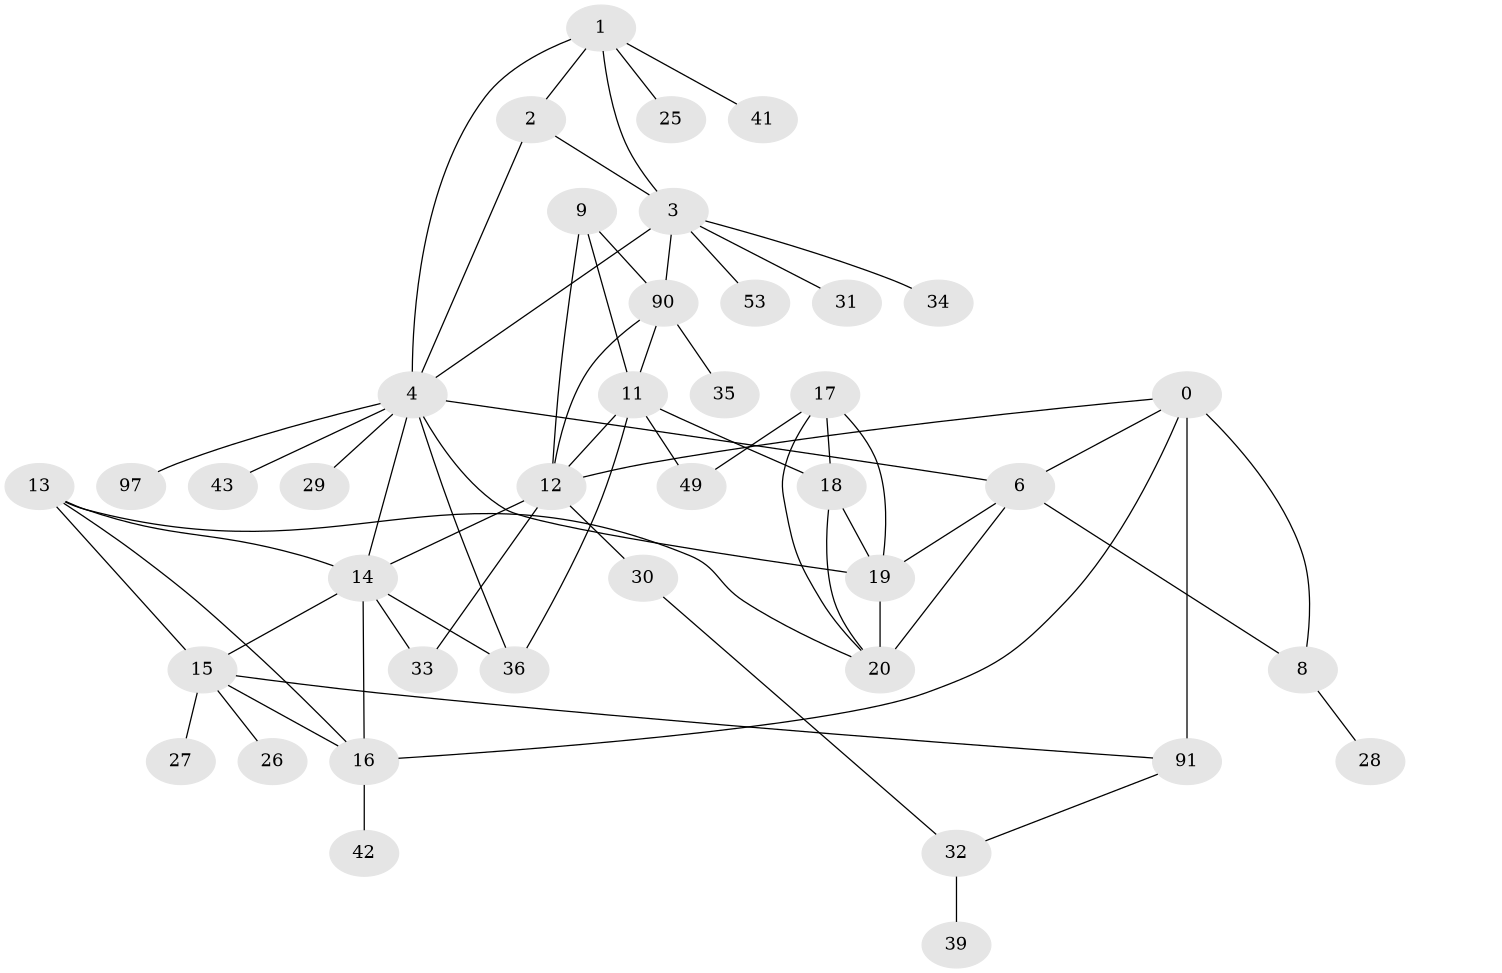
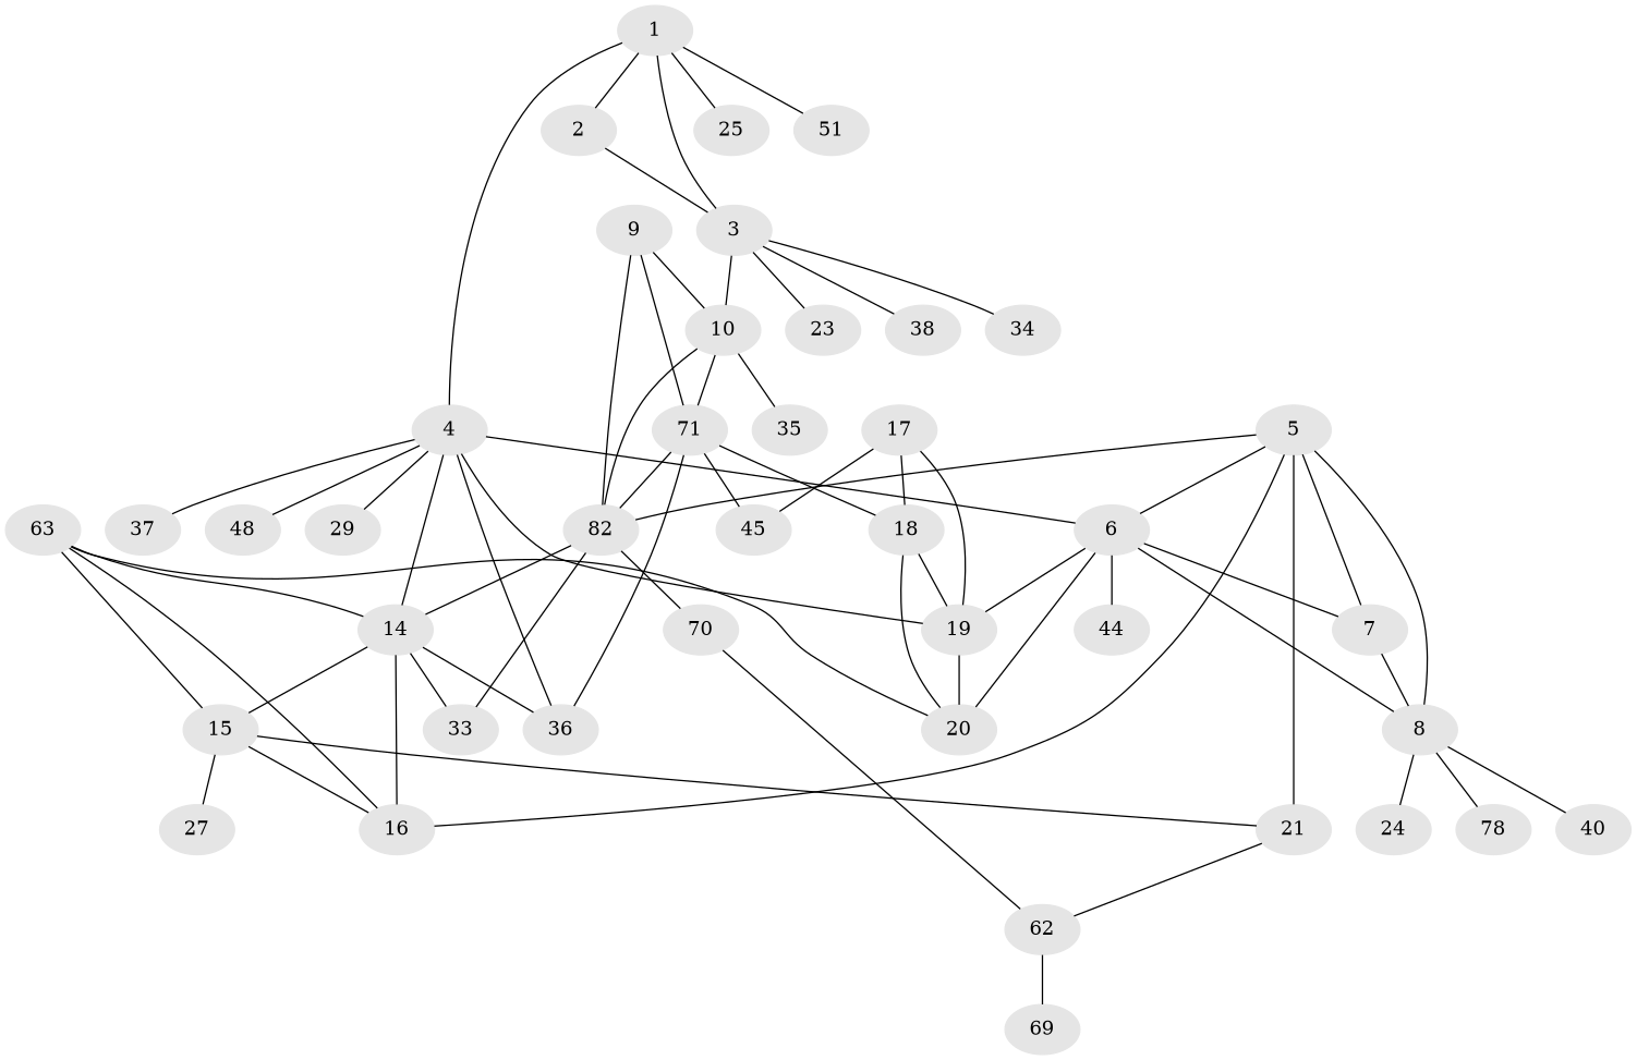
  graph {
    node [color=gray90 style=filled]
    edge [weight=1.0]
    1
    2
    3
    4
    25
-   41
-   10 [label=90]
-   23 [label=53]
-   31
+   41 [label=51]
+   10
+   23
+   31 [label=38]
    34
    6
    14
    19
    29
    36
-   37 [label=97]
-   43
-   12
-   11
+   37
+   43 [label=48]
+   12 [label=82]
+   11 [label=71]
    35
+   7
    8
    20
+   44
    16
    33
    15
-   5 [label=0]
-   21 [label=91]
-   28
-   30
-   42
-   32
+   5
+   21
+   24
+   28 [label=78]
+   40
+   30 [label=70]
+   32 [label=62]
    9
    18
-   45 [label=49]
-   13
-   26
+   45
+   13 [label=63]
    27
    17
-   39
+   39 [label=69]
    1 -- 2
    1 -- 3
    1 -- 4
    1 -- 25
    1 -- 41
    2 -- 3
-   2 -- 4
-   3 -- 4
    3 -- 10
    3 -- 23
    3 -- 31
    3 -- 34
    4 -- 6
    4 -- 14
    4 -- 19
    4 -- 29
    4 -- 36
    4 -- 37
    4 -- 43
    10 -- 12
    10 -- 11
    10 -- 35
    6 -- 19
+   6 -- 7
    6 -- 8
    6 -- 20
+   6 -- 44
    14 -- 36
    14 -- 16
    14 -- 33 [weight=2.0]
    14 -- 15
    19 -- 20 [weight=6.0]
    12 -- 14
    12 -- 33
    12 -- 30
    11 -- 36
    11 -- 12
    11 -- 18 [weight=2.0]
    11 -- 45
+   7 -- 8
+   8 -- 24
    8 -- 28
-   16 -- 42
+   8 -- 40
    15 -- 16
    15 -- 21
-   15 -- 26
    15 -- 27 [weight=3.0]
    5 -- 6
    5 -- 12
+   5 -- 7
    5 -- 8
    5 -- 16
    5 -- 21 [weight=5.0]
    21 -- 32
    30 -- 32
    32 -- 39
    9 -- 10
    9 -- 12
    9 -- 11
    18 -- 19
    18 -- 20
    13 -- 14
    13 -- 20
    13 -- 16
    13 -- 15
    17 -- 19
-   17 -- 20
    17 -- 18
    17 -- 45
  }
